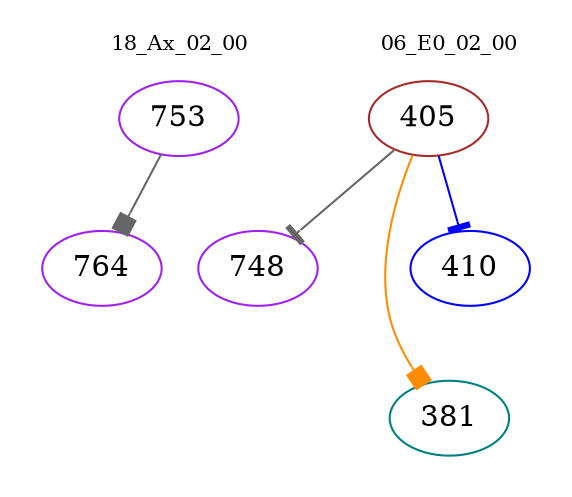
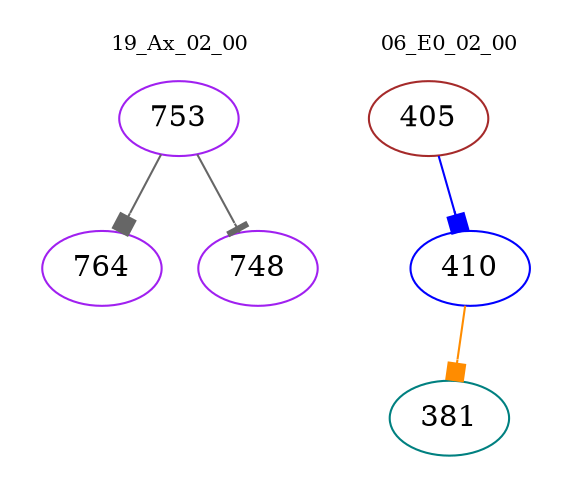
  digraph {
    node [color=purple]
    edge [arrowhead=tee color=gray40]
    n1 [label=753]
    n2 [label=748]
    n3 [label=764]
    n4 [color=brown label=405]
    n5 [color=teal label=381]
    n6 [color=blue label=410]
    subgraph cluster_1 {
      color=white
      fontsize=10
-     label="18_Ax_02_00"
+     label="19_Ax_02_00"
      n1
      n2
      n3
    }
    subgraph cluster_2 {
      color=white
      fontsize=10
      label="06_E0_02_00"
      n4
      n5
      n6
    }
-   n4 -> n2
+   n1 -> n2
    n1 -> n3 [arrowhead=box]
-   n4 -> n5 [arrowhead=box color=darkorange]
-   n4 -> n6 [color=blue]
+   n6 -> n5 [arrowhead=box color=darkorange]
+   n4 -> n6 [arrowhead=box color=blue]
  }
